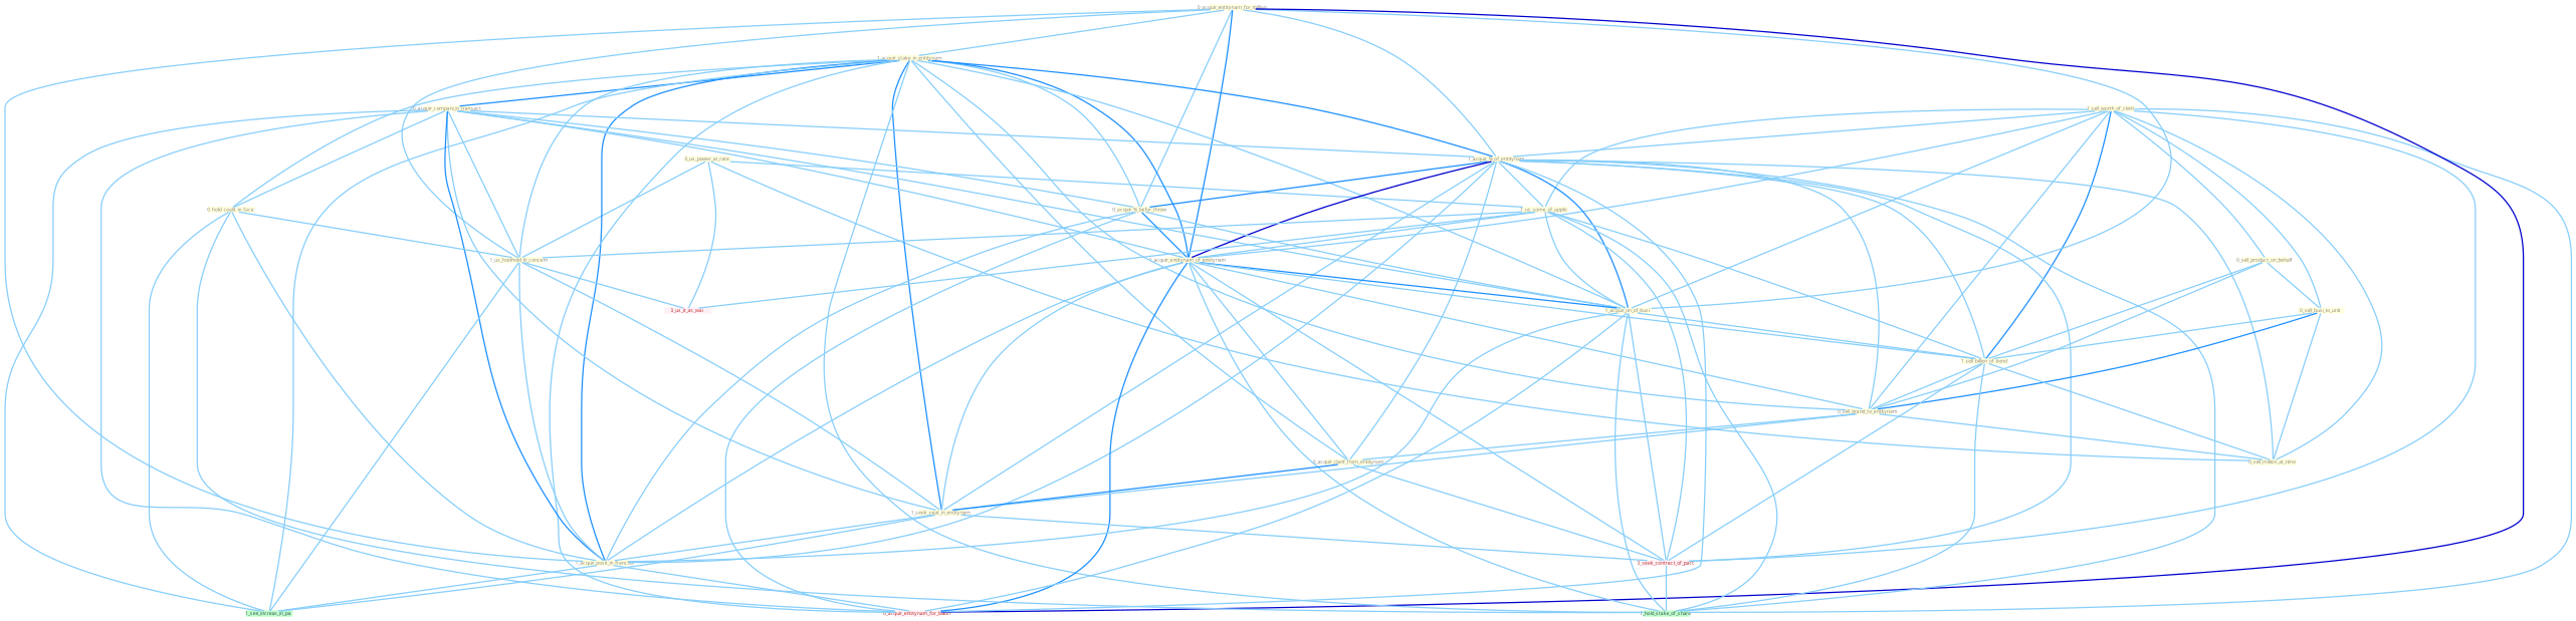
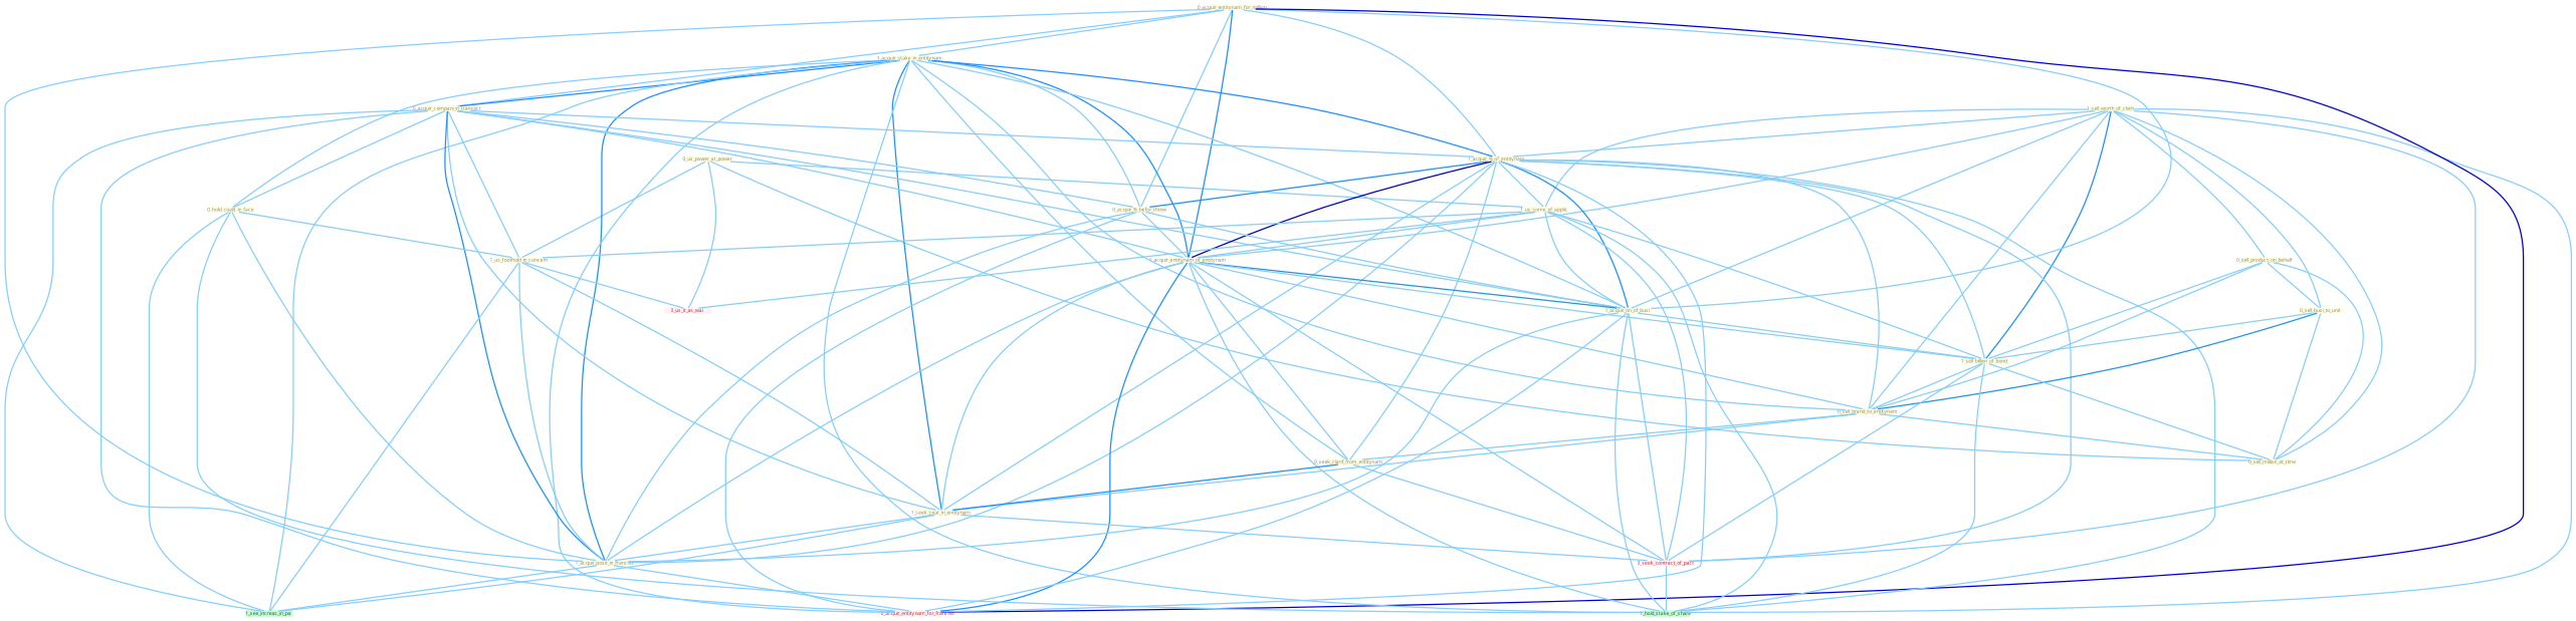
  graph {
    fontname="Open Sans"
    node [color="#ffffe0" fixedsize=true fontcolor="#8b7d6b" fontname="Open Sans" fontsize=4 shape=polygon style=filled]
    edge [color="#87cefa" fontname="Open Sans" w=1]
    "1_sell_worth_of_cloth " [height=.06 width=.5]
-   "0_us_power_at_rate " [height=.06 width=.5]
+   "0_us_power_at_rate " [height=.06 width=.5 label="0_us_power_at_power"]
    "0_acquir_entitynam_for_million " [height=.06 width=.5]
    "1_acquir_stake_in_entitynam " [height=.06 width=.5]
    "0_acquir_compani_in_transact " [height=.06 width=.5]
    "0_sell_product_on_behalf " [height=.06 width=.5]
    "1_acquir_%_of_entitynam " [height=.06 width=.5]
    "0_acquir_%_befor_throw " [height=.06 width=.5]
    "1_us_some_of_applic " [height=.06 width=.5]
    "1_acquir_entitynam_of_entitynam " [height=.06 width=.5]
    "1_acquir_on_of_busi " [height=.06 width=.5]
    "0_sell_busi_to_unit " [height=.06 width=.5]
    "0_hold_coalit_in_face " [height=.06 width=.5]
    "1_us_foothold_in_concern " [height=.06 width=.5]
    "1_sell_billion_of_bond " [height=.06 width=.5]
    "0_sell_brand_to_entitynam " [height=.06 width=.5]
-   "0_seek_clarif_from_entitynam " [height=.06 width=.5 label="0_acquir_clarif_from_entitynam"]
+   "0_seek_clarif_from_entitynam " [height=.06 width=.5]
    "1_seek_seat_in_entitynam " [height=.06 width=.5]
    "0_sell_million_at_time " [height=.06 width=.5]
    "1_acquir_posit_in_franchis " [height=.06 width=.5]
    "0_seek_contract_of_pact " [color="#fff0f5" fontcolor="#b22222" height=.06 width=.5]
    "0_us_it_as_wai " [color="#fff0f5" fontcolor="#b22222" height=.06 width=.5]
-   "0_acquir_entitynam_for_billion " [color="#fff0f5" fontcolor="#b22222" height=.06 width=.5]
+   "0_acquir_entitynam_for_billion " [color="#fff0f5" fontcolor="#b22222" height=.06 width=.5 label="0_acquir_entitynam_for_franchis"]
    "1_hold_stake_of_share " [color="#BDFCC9" fontcolor="#2f4f4f" height=.06 width=.5]
    "1_see_increas_in_pai " [color="#BDFCC9" fontcolor="#2f4f4f" height=.06 width=.5]
    subgraph sub_1 {
      "1_sell_worth_of_cloth "
      "0_us_power_at_rate "
      "0_acquir_entitynam_for_million "
      "1_acquir_stake_in_entitynam "
      "0_acquir_compani_in_transact "
      "0_sell_product_on_behalf "
      "1_acquir_%_of_entitynam "
      "0_acquir_%_befor_throw "
      "1_us_some_of_applic "
      "1_acquir_entitynam_of_entitynam "
      "1_acquir_on_of_busi "
      "0_sell_busi_to_unit "
      "0_hold_coalit_in_face "
      "1_us_foothold_in_concern "
      "1_sell_billion_of_bond "
      "0_sell_brand_to_entitynam "
      "0_seek_clarif_from_entitynam "
      "1_seek_seat_in_entitynam "
      "0_sell_million_at_time "
      "1_acquir_posit_in_franchis "
    }
    subgraph sub_2 {
      "0_seek_contract_of_pact "
      "0_us_it_as_wai "
      "0_acquir_entitynam_for_billion "
    }
    "1_sell_worth_of_cloth " -- "0_sell_product_on_behalf "
    "1_sell_worth_of_cloth " -- "1_acquir_%_of_entitynam "
    "1_sell_worth_of_cloth " -- "1_us_some_of_applic "
    "1_sell_worth_of_cloth " -- "1_acquir_entitynam_of_entitynam "
    "1_sell_worth_of_cloth " -- "1_acquir_on_of_busi "
    "1_sell_worth_of_cloth " -- "0_sell_busi_to_unit "
    "1_sell_worth_of_cloth " -- "1_sell_billion_of_bond " [color="#1e90ff" w=2]
    "1_sell_worth_of_cloth " -- "0_sell_brand_to_entitynam "
    "1_sell_worth_of_cloth " -- "0_sell_million_at_time "
    "1_sell_worth_of_cloth " -- "0_seek_contract_of_pact "
    "1_sell_worth_of_cloth " -- "1_hold_stake_of_share "
    "0_us_power_at_rate " -- "1_us_some_of_applic "
    "0_us_power_at_rate " -- "1_us_foothold_in_concern "
    "0_us_power_at_rate " -- "0_sell_million_at_time "
    "0_us_power_at_rate " -- "0_us_it_as_wai "
    "0_acquir_entitynam_for_million " -- "1_acquir_stake_in_entitynam "
-   "0_acquir_entitynam_for_million " -- "1_us_foothold_in_concern "
+   "0_acquir_entitynam_for_million " -- "0_acquir_compani_in_transact "
    "0_acquir_entitynam_for_million " -- "1_acquir_%_of_entitynam "
    "0_acquir_entitynam_for_million " -- "0_acquir_%_befor_throw "
    "0_acquir_entitynam_for_million " -- "1_acquir_entitynam_of_entitynam " [color="#1e90ff" w=2]
    "0_acquir_entitynam_for_million " -- "1_acquir_on_of_busi "
    "0_acquir_entitynam_for_million " -- "1_acquir_posit_in_franchis "
    "0_acquir_entitynam_for_million " -- "0_acquir_entitynam_for_billion " [color="#0000cd" w=3]
    "1_acquir_stake_in_entitynam " -- "0_acquir_compani_in_transact " [color="#1e90ff" w=2]
    "1_acquir_stake_in_entitynam " -- "1_acquir_%_of_entitynam " [color="#1e90ff" w=2]
    "1_acquir_stake_in_entitynam " -- "0_acquir_%_befor_throw "
    "1_acquir_stake_in_entitynam " -- "1_acquir_entitynam_of_entitynam " [color="#1e90ff" w=2]
    "1_acquir_stake_in_entitynam " -- "1_acquir_on_of_busi "
    "1_acquir_stake_in_entitynam " -- "0_hold_coalit_in_face "
-   "1_acquir_stake_in_entitynam " -- "1_us_foothold_in_concern "
    "1_acquir_stake_in_entitynam " -- "0_sell_brand_to_entitynam "
    "1_acquir_stake_in_entitynam " -- "0_seek_clarif_from_entitynam "
    "1_acquir_stake_in_entitynam " -- "1_seek_seat_in_entitynam " [color="#1e90ff" w=2]
    "1_acquir_stake_in_entitynam " -- "1_acquir_posit_in_franchis " [color="#1e90ff" w=2]
    "1_acquir_stake_in_entitynam " -- "0_acquir_entitynam_for_billion "
    "1_acquir_stake_in_entitynam " -- "1_hold_stake_of_share "
    "1_acquir_stake_in_entitynam " -- "1_see_increas_in_pai "
    "0_acquir_compani_in_transact " -- "1_acquir_%_of_entitynam "
    "0_acquir_compani_in_transact " -- "0_acquir_%_befor_throw "
    "0_acquir_compani_in_transact " -- "1_acquir_entitynam_of_entitynam "
    "0_acquir_compani_in_transact " -- "1_acquir_on_of_busi "
    "0_acquir_compani_in_transact " -- "0_hold_coalit_in_face "
    "0_acquir_compani_in_transact " -- "1_us_foothold_in_concern "
    "0_acquir_compani_in_transact " -- "1_seek_seat_in_entitynam "
    "0_acquir_compani_in_transact " -- "1_acquir_posit_in_franchis " [color="#1e90ff" w=2]
    "0_acquir_compani_in_transact " -- "0_acquir_entitynam_for_billion "
    "0_acquir_compani_in_transact " -- "1_see_increas_in_pai "
    "0_sell_product_on_behalf " -- "0_sell_busi_to_unit "
    "0_sell_product_on_behalf " -- "1_sell_billion_of_bond "
    "0_sell_product_on_behalf " -- "0_sell_brand_to_entitynam "
-   "1_acquir_%_of_entitynam " -- "0_sell_million_at_time "
+   "0_sell_product_on_behalf " -- "0_sell_million_at_time "
    "1_acquir_%_of_entitynam " -- "0_acquir_%_befor_throw " [color="#1e90ff" w=2]
    "1_acquir_%_of_entitynam " -- "1_us_some_of_applic "
    "1_acquir_%_of_entitynam " -- "1_acquir_entitynam_of_entitynam " [color="#0000cd" w=3]
    "1_acquir_%_of_entitynam " -- "1_acquir_on_of_busi " [color="#1e90ff" w=2]
    "1_acquir_%_of_entitynam " -- "1_sell_billion_of_bond "
    "1_acquir_%_of_entitynam " -- "0_sell_brand_to_entitynam "
    "1_acquir_%_of_entitynam " -- "0_seek_clarif_from_entitynam "
    "1_acquir_%_of_entitynam " -- "1_seek_seat_in_entitynam "
    "1_acquir_%_of_entitynam " -- "1_acquir_posit_in_franchis "
    "1_acquir_%_of_entitynam " -- "0_seek_contract_of_pact "
    "1_acquir_%_of_entitynam " -- "0_acquir_entitynam_for_billion "
    "1_acquir_%_of_entitynam " -- "1_hold_stake_of_share "
-   "0_acquir_%_befor_throw " -- "1_acquir_entitynam_of_entitynam " [color="#1e90ff"]
+   "0_acquir_%_befor_throw " -- "1_acquir_entitynam_of_entitynam "
    "0_acquir_%_befor_throw " -- "1_acquir_on_of_busi "
    "0_acquir_%_befor_throw " -- "1_acquir_posit_in_franchis "
    "0_acquir_%_befor_throw " -- "0_acquir_entitynam_for_billion "
    "1_us_some_of_applic " -- "1_acquir_entitynam_of_entitynam "
    "1_us_some_of_applic " -- "1_acquir_on_of_busi "
    "1_us_some_of_applic " -- "1_us_foothold_in_concern "
    "1_us_some_of_applic " -- "1_sell_billion_of_bond "
    "1_us_some_of_applic " -- "0_seek_contract_of_pact "
    "1_us_some_of_applic " -- "0_us_it_as_wai "
    "1_us_some_of_applic " -- "1_hold_stake_of_share "
    "1_acquir_entitynam_of_entitynam " -- "1_acquir_on_of_busi " [color="#1e90ff" w=2]
    "1_acquir_entitynam_of_entitynam " -- "1_sell_billion_of_bond "
    "1_acquir_entitynam_of_entitynam " -- "0_sell_brand_to_entitynam "
    "1_acquir_entitynam_of_entitynam " -- "0_seek_clarif_from_entitynam "
    "1_acquir_entitynam_of_entitynam " -- "1_seek_seat_in_entitynam "
    "1_acquir_entitynam_of_entitynam " -- "1_acquir_posit_in_franchis "
    "1_acquir_entitynam_of_entitynam " -- "0_seek_contract_of_pact "
    "1_acquir_entitynam_of_entitynam " -- "0_acquir_entitynam_for_billion " [color="#1e90ff" w=2]
    "1_acquir_entitynam_of_entitynam " -- "1_hold_stake_of_share "
    "1_acquir_on_of_busi " -- "1_sell_billion_of_bond "
    "1_acquir_on_of_busi " -- "1_acquir_posit_in_franchis "
    "1_acquir_on_of_busi " -- "0_seek_contract_of_pact "
    "1_acquir_on_of_busi " -- "0_acquir_entitynam_for_billion "
    "1_acquir_on_of_busi " -- "1_hold_stake_of_share "
    "0_sell_busi_to_unit " -- "1_sell_billion_of_bond "
    "0_sell_busi_to_unit " -- "0_sell_brand_to_entitynam " [color="#1e90ff" w=2]
    "0_sell_busi_to_unit " -- "0_sell_million_at_time "
    "0_hold_coalit_in_face " -- "1_us_foothold_in_concern "
    "0_hold_coalit_in_face " -- "1_acquir_posit_in_franchis "
    "0_hold_coalit_in_face " -- "1_hold_stake_of_share "
    "0_hold_coalit_in_face " -- "1_see_increas_in_pai "
    "1_us_foothold_in_concern " -- "1_seek_seat_in_entitynam "
    "1_us_foothold_in_concern " -- "1_acquir_posit_in_franchis "
    "1_us_foothold_in_concern " -- "0_us_it_as_wai "
    "1_us_foothold_in_concern " -- "1_see_increas_in_pai "
    "1_sell_billion_of_bond " -- "0_sell_brand_to_entitynam "
    "1_sell_billion_of_bond " -- "0_sell_million_at_time "
    "1_sell_billion_of_bond " -- "0_seek_contract_of_pact "
    "1_sell_billion_of_bond " -- "1_hold_stake_of_share "
    "0_sell_brand_to_entitynam " -- "0_seek_clarif_from_entitynam "
    "0_sell_brand_to_entitynam " -- "1_seek_seat_in_entitynam "
    "0_sell_brand_to_entitynam " -- "0_sell_million_at_time "
    "0_seek_clarif_from_entitynam " -- "1_seek_seat_in_entitynam " [color="#1e90ff" w=2]
    "0_seek_clarif_from_entitynam " -- "0_seek_contract_of_pact "
    "1_seek_seat_in_entitynam " -- "1_acquir_posit_in_franchis "
    "1_seek_seat_in_entitynam " -- "0_seek_contract_of_pact "
    "1_seek_seat_in_entitynam " -- "1_see_increas_in_pai "
    "1_acquir_posit_in_franchis " -- "0_acquir_entitynam_for_billion "
    "1_acquir_posit_in_franchis " -- "1_see_increas_in_pai "
    "0_seek_contract_of_pact " -- "1_hold_stake_of_share "
  }
